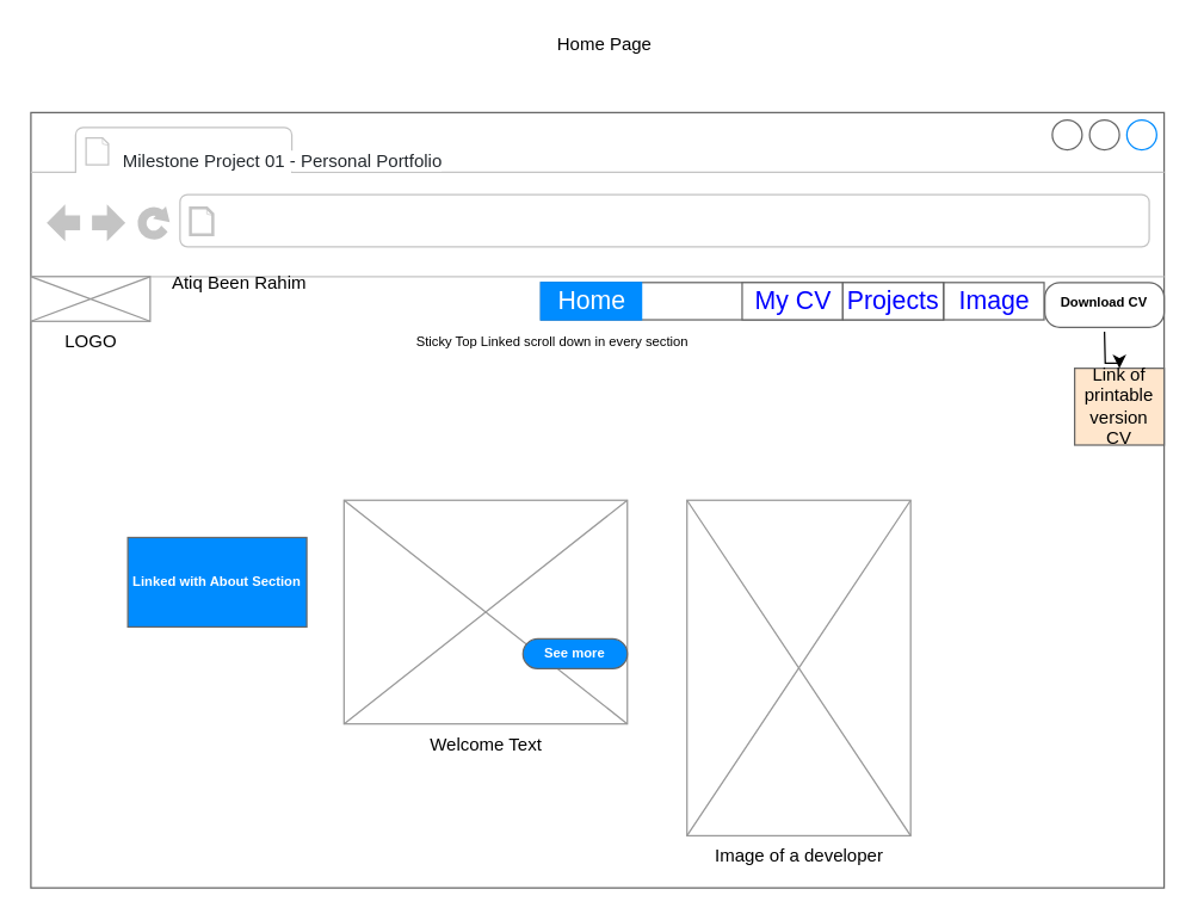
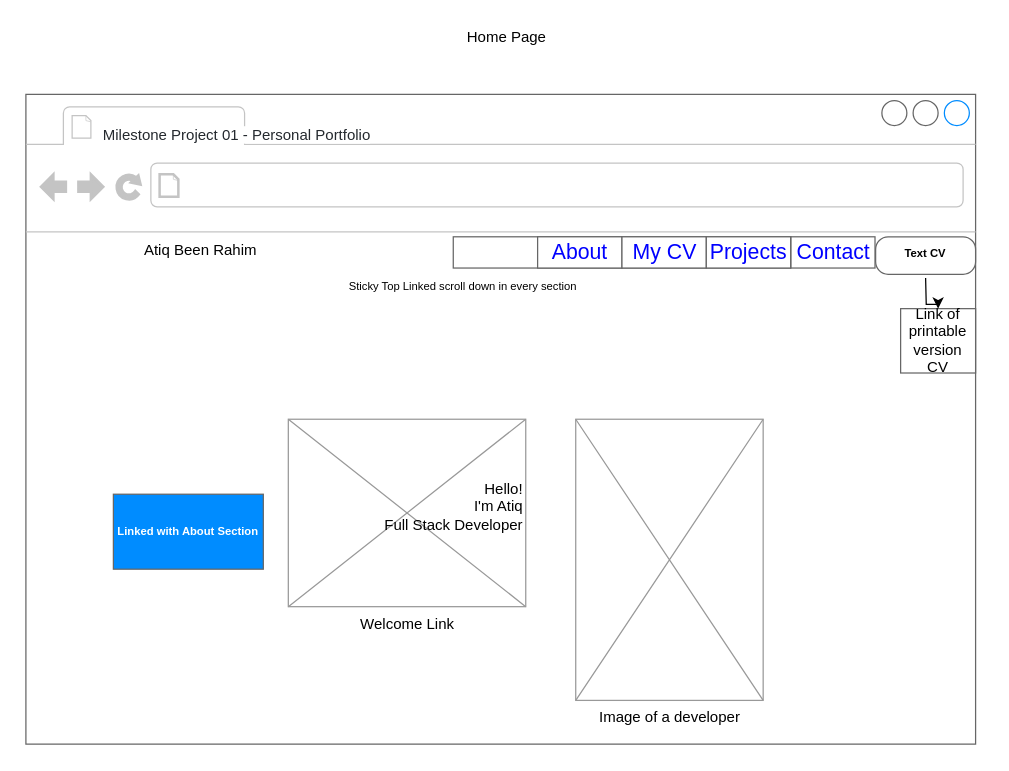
  <mxCell id="0" />
  <mxCell id="1" parent="0" />
  <mxCell id="2" value="" style="strokeWidth=1;shadow=0;dashed=0;align=center;html=1;shape=mxgraph.mockup.containers.browserWindow;rSize=0;strokeColor=#666666;strokeColor2=#008cff;strokeColor3=#c4c4c4;mainText=,;recursiveResize=0;" vertex="1" parent="1"><mxGeometry x="20" y="75" width="760" height="520" as="geometry" /></mxCell>
  <mxCell id="3" value="&lt;span style=&quot;color: rgb(36 , 41 , 46) ; font-family: , &amp;#34;consolas&amp;#34; , &amp;#34;liberation mono&amp;#34; , &amp;#34;menlo&amp;#34; , monospace ; font-size: 12px ; background-color: rgb(255 , 255 , 255)&quot;&gt;Milestone Project 01 - Personal Portfolio&lt;/span&gt;" style="strokeWidth=1;shadow=0;dashed=0;align=center;html=1;shape=mxgraph.mockup.containers.anchor;fontSize=17;fontColor=#666666;align=left;" vertex="1" parent="2"><mxGeometry x="60" y="12" width="175" height="40" as="geometry" /></mxCell>
- <mxCell id="4" value="Image" style="strokeColor=inherit;fillColor=inherit;gradientColor=inherit;strokeWidth=1;shadow=0;dashed=0;align=center;html=1;shape=mxgraph.mockup.text.rrect;rSize=0;fontSize=17;fontColor=#0000ff;sketch=0;" vertex="1" parent="2"><mxGeometry x="612" y="114" width="67.5" height="25" as="geometry" /></mxCell>
+ <mxCell id="4" value="Contact" style="strokeColor=inherit;fillColor=inherit;gradientColor=inherit;strokeWidth=1;shadow=0;dashed=0;align=center;html=1;shape=mxgraph.mockup.text.rrect;rSize=0;fontSize=17;fontColor=#0000ff;sketch=0;" vertex="1" parent="2"><mxGeometry x="612" y="114" width="67.5" height="25" as="geometry" /></mxCell>
  <mxCell id="5" value="" style="strokeWidth=1;shadow=0;dashed=0;align=center;html=1;shape=mxgraph.mockup.text.rrect;rSize=0;strokeColor=#666666;sketch=0;" vertex="1" parent="2"><mxGeometry x="342" y="114" width="270" height="25" as="geometry" /></mxCell>
+ <mxCell id="6" value="About" style="strokeColor=inherit;fillColor=inherit;gradientColor=inherit;strokeWidth=1;shadow=0;dashed=0;align=center;html=1;shape=mxgraph.mockup.text.rrect;rSize=0;fontSize=17;fontColor=#0000ff;" vertex="1" parent="5"><mxGeometry x="67.5" width="67.5" height="25" as="geometry" /></mxCell>
  <mxCell id="7" value="My CV" style="strokeColor=inherit;fillColor=inherit;gradientColor=inherit;strokeWidth=1;shadow=0;dashed=0;align=center;html=1;shape=mxgraph.mockup.text.rrect;rSize=0;fontSize=17;fontColor=#0000ff;" vertex="1" parent="5"><mxGeometry x="135" width="67.5" height="25" as="geometry" /></mxCell>
  <mxCell id="8" value="Projects" style="strokeColor=inherit;fillColor=inherit;gradientColor=inherit;strokeWidth=1;shadow=0;dashed=0;align=center;html=1;shape=mxgraph.mockup.text.rrect;rSize=0;fontSize=17;fontColor=#0000ff;" vertex="1" parent="5"><mxGeometry x="202.5" width="67.5" height="25" as="geometry" /></mxCell>
- <mxCell id="9" value="Home" style="strokeWidth=1;shadow=0;dashed=0;align=center;html=1;shape=mxgraph.mockup.text.rrect;rSize=0;fontSize=17;fontColor=#ffffff;fillColor=#008cff;strokeColor=#008cff;" vertex="1" parent="5"><mxGeometry width="67.5" height="25" as="geometry" /></mxCell>
  <mxCell id="10" value="" style="strokeWidth=1;shadow=0;dashed=0;align=center;html=1;shape=mxgraph.mockup.buttons.multiButton;strokeColor=#666666;mainText=;subText=;sketch=0;fillColor=#FFFFFF;" vertex="1" parent="2"><mxGeometry x="680" y="114" width="80" height="30" as="geometry" /></mxCell>
- <mxCell id="11" value="&lt;font style=&quot;font-size: 9px&quot; color=&quot;#000000&quot;&gt;Download CV&lt;/font&gt;" style="strokeWidth=1;shadow=0;dashed=0;align=center;html=1;shape=mxgraph.mockup.anchor;fontSize=16;fontColor=#ffffff;fontStyle=1;whiteSpace=wrap;" vertex="1" parent="10"><mxGeometry y="4.8" width="80" height="12" as="geometry" /></mxCell>
+ <mxCell id="11" value="&lt;font style=&quot;font-size: 9px&quot; color=&quot;#000000&quot;&gt;Text CV&lt;/font&gt;" style="strokeWidth=1;shadow=0;dashed=0;align=center;html=1;shape=mxgraph.mockup.anchor;fontSize=16;fontColor=#ffffff;fontStyle=1;whiteSpace=wrap;" vertex="1" parent="10"><mxGeometry y="4.8" width="80" height="12" as="geometry" /></mxCell>
  <mxCell id="12" value="" style="strokeWidth=1;shadow=0;dashed=0;align=center;html=1;shape=mxgraph.mockup.anchor;fontSize=12;fontColor=#ffffff;fontStyle=1;whiteSpace=wrap;" vertex="1" parent="10"><mxGeometry y="18" width="80" height="6" as="geometry" /></mxCell>
- <mxCell id="13" value="LOGO" style="verticalLabelPosition=bottom;shadow=0;dashed=0;align=center;html=1;verticalAlign=top;strokeWidth=1;shape=mxgraph.mockup.graphics.simpleIcon;strokeColor=#999999;sketch=0;fillColor=#FFFFFF;" vertex="1" parent="2"><mxGeometry y="110" width="80" height="30" as="geometry" /></mxCell>
- <mxCell id="14" value="Atiq Been Rahim" style="text;html=1;strokeColor=none;fillColor=none;align=center;verticalAlign=middle;whiteSpace=wrap;rounded=0;sketch=0;" vertex="1" parent="2"><mxGeometry x="90" y="105" width="100" height="20" as="geometry" /></mxCell>
+ <mxCell id="14" value="Atiq Been Rahim" style="text;html=1;strokeColor=none;fillColor=none;align=center;verticalAlign=middle;whiteSpace=wrap;rounded=0;sketch=0;" vertex="1" parent="2"><mxGeometry x="90" y="115" width="100" height="20" as="geometry" /></mxCell>
  <mxCell id="15" value="Image of a developer" style="verticalLabelPosition=bottom;shadow=0;dashed=0;align=center;html=1;verticalAlign=top;strokeWidth=1;shape=mxgraph.mockup.graphics.simpleIcon;strokeColor=#999999;sketch=0;fillColor=#FFFFFF;" vertex="1" parent="2"><mxGeometry x="440" y="260" width="150" height="225" as="geometry" /></mxCell>
- <mxCell id="16" value="Welcome Text" style="verticalLabelPosition=bottom;shadow=0;dashed=0;align=center;html=1;verticalAlign=top;strokeWidth=1;shape=mxgraph.mockup.graphics.simpleIcon;strokeColor=#999999;sketch=0;fillColor=#FFFFFF;" vertex="1" parent="2"><mxGeometry x="210" y="260" width="190" height="150" as="geometry" /></mxCell>
- <mxCell id="18" value="See more" style="strokeWidth=1;shadow=0;dashed=0;align=center;html=1;shape=mxgraph.mockup.buttons.button;strokeColor=#666666;fontColor=#ffffff;mainText=;buttonStyle=round;fontSize=9;fontStyle=1;fillColor=#008cff;whiteSpace=wrap;sketch=0;" vertex="1" parent="2"><mxGeometry x="330" y="353" width="70" height="20" as="geometry" /></mxCell>
+ <mxCell id="16" value="Welcome Link" style="verticalLabelPosition=bottom;shadow=0;dashed=0;align=center;html=1;verticalAlign=top;strokeWidth=1;shape=mxgraph.mockup.graphics.simpleIcon;strokeColor=#999999;sketch=0;fillColor=#FFFFFF;" vertex="1" parent="2"><mxGeometry x="210" y="260" width="190" height="150" as="geometry" /></mxCell>
+ <mxCell id="17" value="Hello!&lt;br&gt;I'm Atiq&lt;br&gt;Full Stack Developer" style="text;html=1;strokeColor=none;fillColor=none;align=right;verticalAlign=middle;whiteSpace=wrap;rounded=0;sketch=0;" vertex="1" parent="2"><mxGeometry x="270" y="310" width="130" height="40" as="geometry" /></mxCell>
  <mxCell id="19" value="Sticky Top Linked scroll down in every section" style="text;html=1;strokeColor=none;fillColor=none;align=center;verticalAlign=middle;whiteSpace=wrap;rounded=0;sketch=0;fontSize=9;" vertex="1" parent="2"><mxGeometry x="240" y="144" width="220" height="20" as="geometry" /></mxCell>
- <mxCell id="20" value="Linked with About Section" style="whiteSpace=wrap;html=1;shadow=0;dashed=0;fontSize=9;fontColor=#ffffff;fontStyle=1;strokeColor=#666666;strokeWidth=1;fillColor=#008cff;sketch=0;" vertex="1" parent="2"><mxGeometry x="65" y="285" width="120" height="60" as="geometry" /></mxCell>
- <mxCell id="21" value="Link of printable version CV" style="whiteSpace=wrap;html=1;shadow=0;dashed=0;strokeColor=#666666;strokeWidth=1;fillColor=#ffe6cc;sketch=0;" vertex="1" parent="2"><mxGeometry x="700" y="171.5" width="60" height="51.5" as="geometry" /></mxCell>
+ <mxCell id="20" value="Linked with About Section" style="whiteSpace=wrap;html=1;shadow=0;dashed=0;fontSize=9;fontColor=#ffffff;fontStyle=1;strokeColor=#666666;strokeWidth=1;fillColor=#008cff;sketch=0;" vertex="1" parent="2"><mxGeometry x="70" y="320" width="120" height="60" as="geometry" /></mxCell>
+ <mxCell id="21" value="Link of printable version CV" style="whiteSpace=wrap;html=1;shadow=0;dashed=0;strokeColor=#666666;strokeWidth=1;fillColor=#FFFFFF;sketch=0;" vertex="1" parent="2"><mxGeometry x="700" y="171.5" width="60" height="51.5" as="geometry" /></mxCell>
  <mxCell id="22" value="Home Page" style="text;html=1;strokeColor=none;fillColor=none;align=center;verticalAlign=middle;whiteSpace=wrap;rounded=0;" vertex="1" parent="1"><mxGeometry x="25" y="20" width="760" height="20" as="geometry" /></mxCell>
  <mxCell id="23" value="" style="edgeStyle=orthogonalEdgeStyle;rounded=0;orthogonalLoop=1;jettySize=auto;html=1;fontSize=12;" edge="1" parent="1" target="21"><mxGeometry relative="1" as="geometry"><mxPoint x="740" y="222" as="sourcePoint" /></mxGeometry></mxCell>
